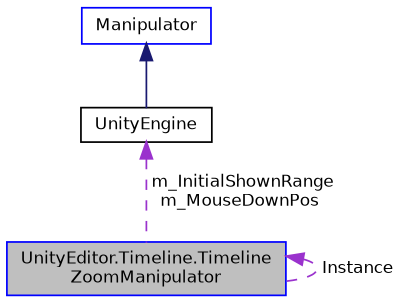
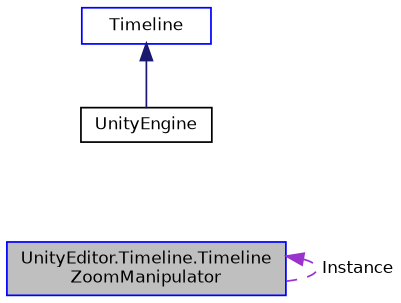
  digraph {
    node [color=blue fillcolor=white fontname=Helvetica fontsize=10 shape=record style=filled]
    edge [color=darkorchid3 dir=back fontname=Helvetica fontsize=10 labelfontname=Helvetica labelfontsize=10 style=dashed]
    n1 [fillcolor=grey75 fontcolor=black height=0.2 label="UnityEditor.Timeline.Timeline\lZoomManipulator" width=0.4]
-   n2 [height=0.2 label=Manipulator width=0.4]
+   n2 [height=0.2 label=Timeline width=0.4]
    n3 [color=black height=0.2 label=UnityEngine width=0.4]
    n1 -> n1 [label=" Instance"]
    n2 -> n3 [color=midnightblue style=solid]
-   n3 -> n1 [label=" m_InitialShownRange\nm_MouseDownPos"]
  }
